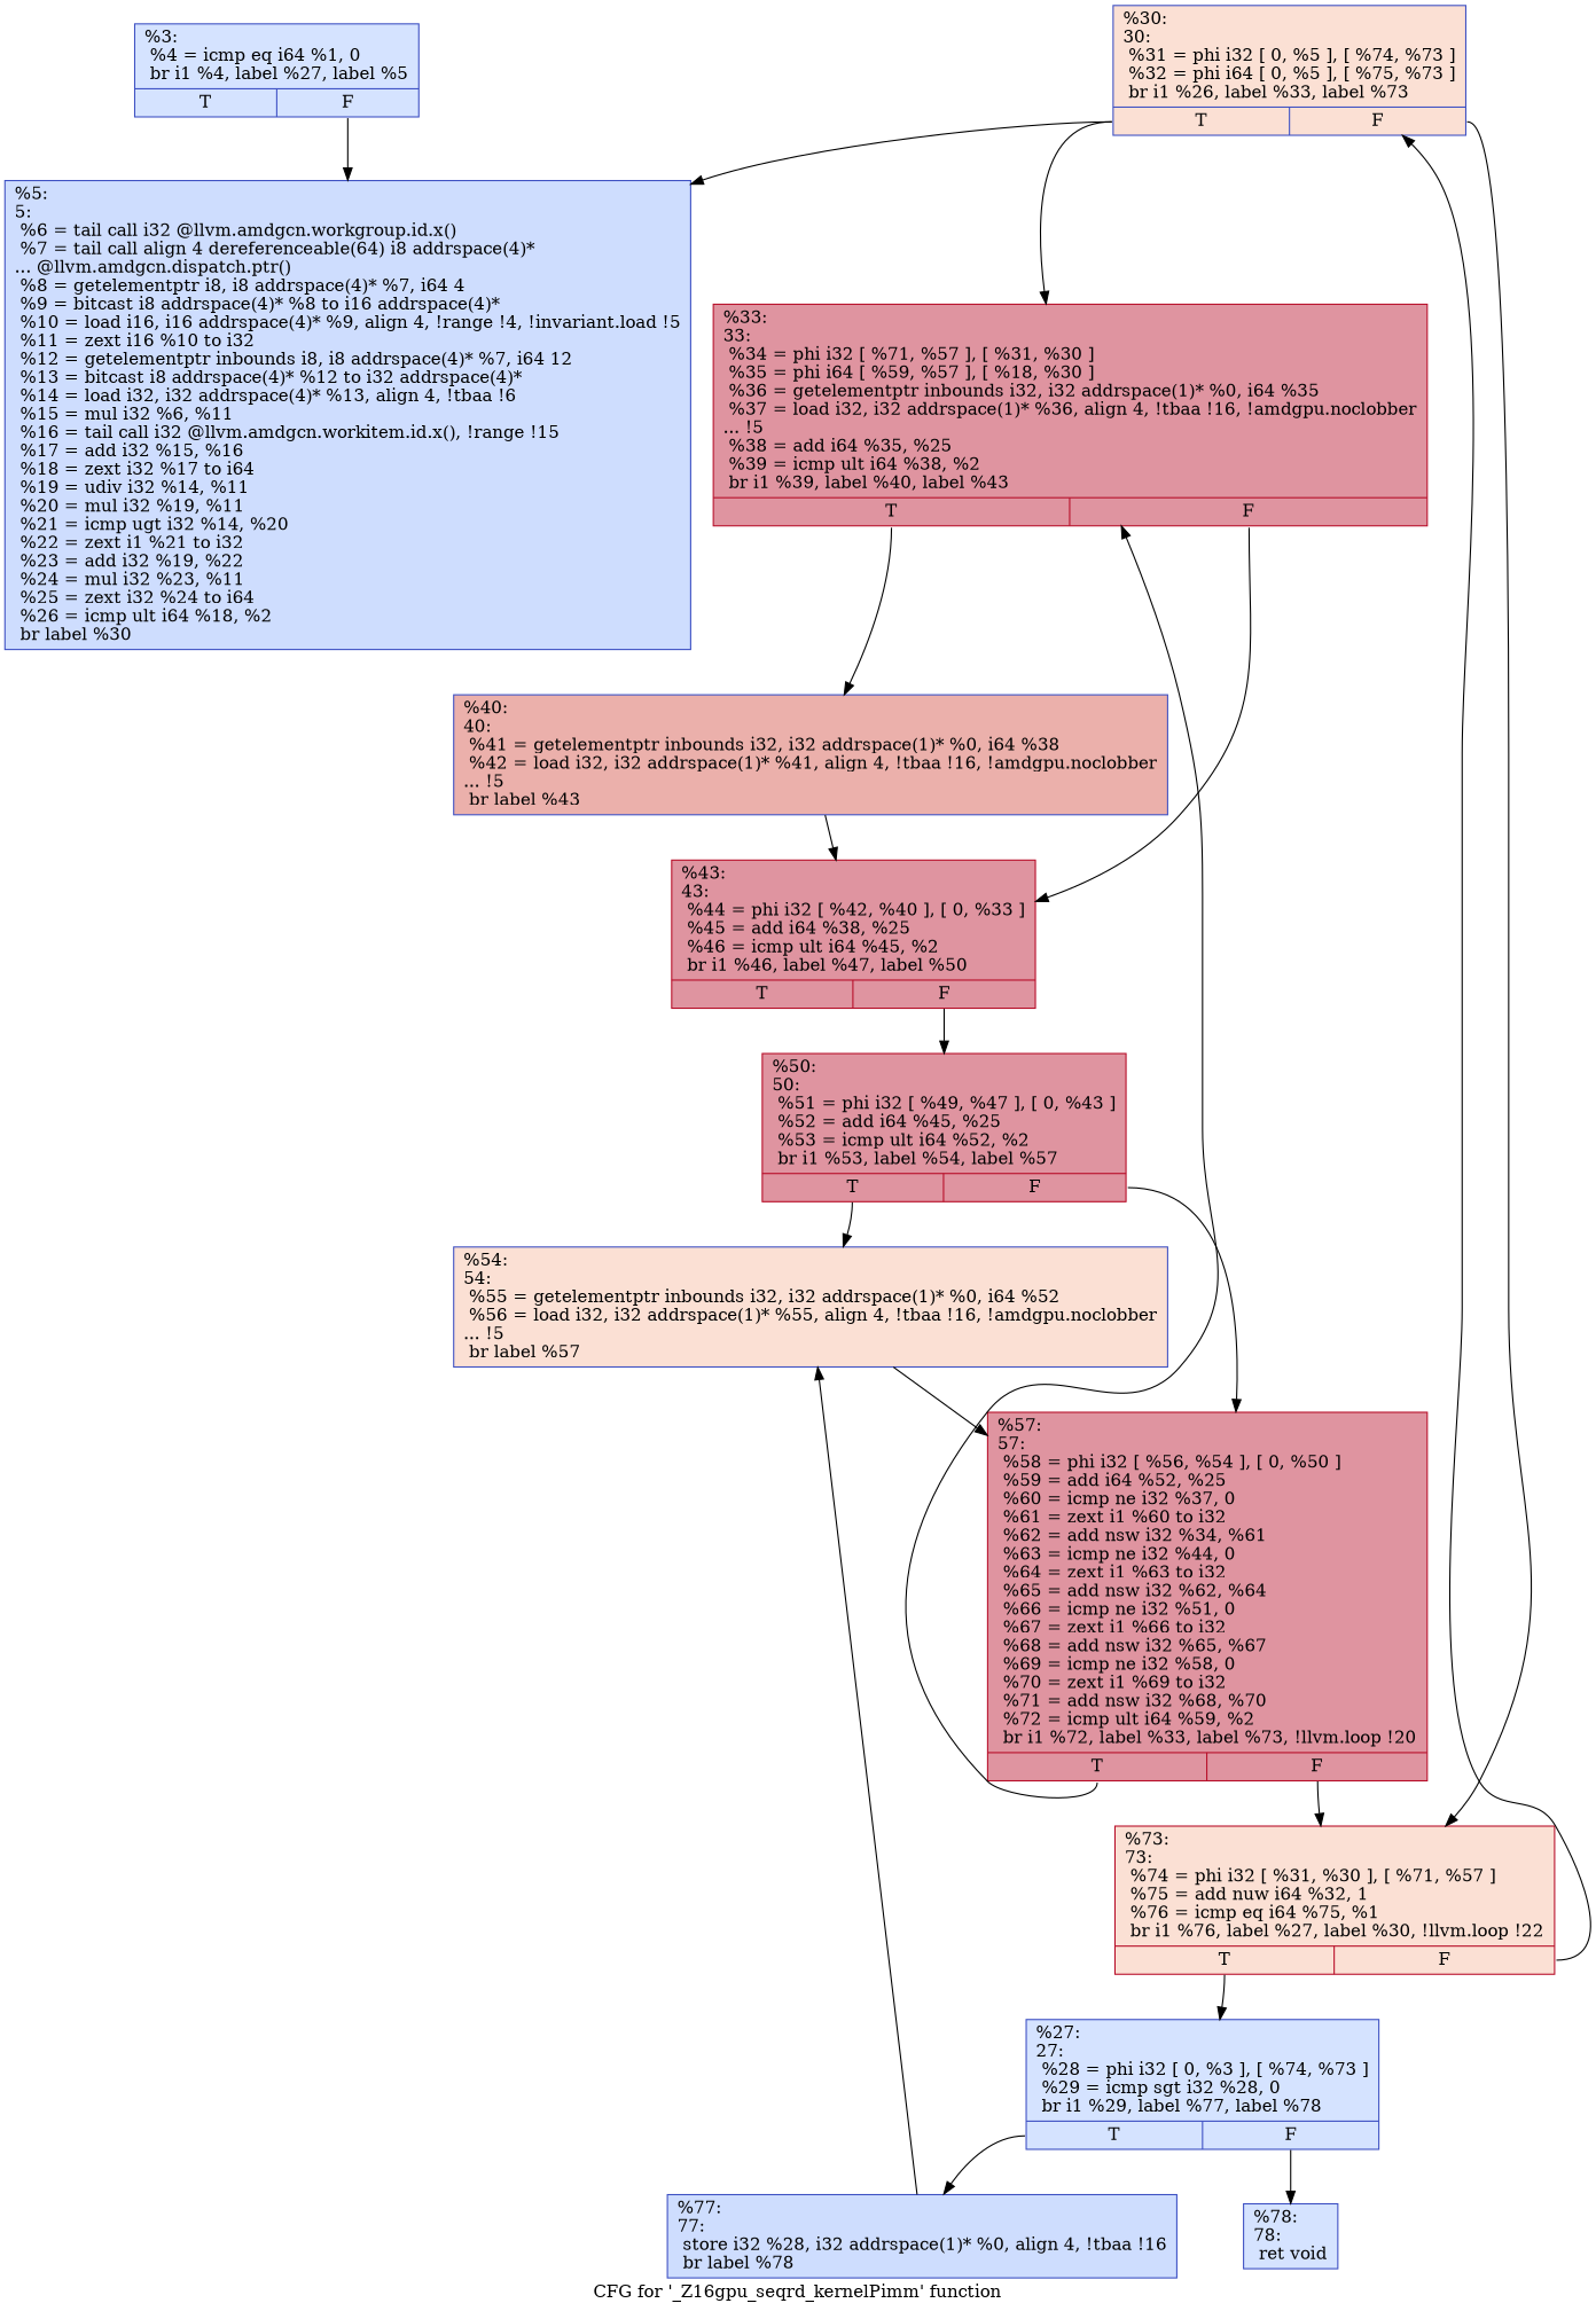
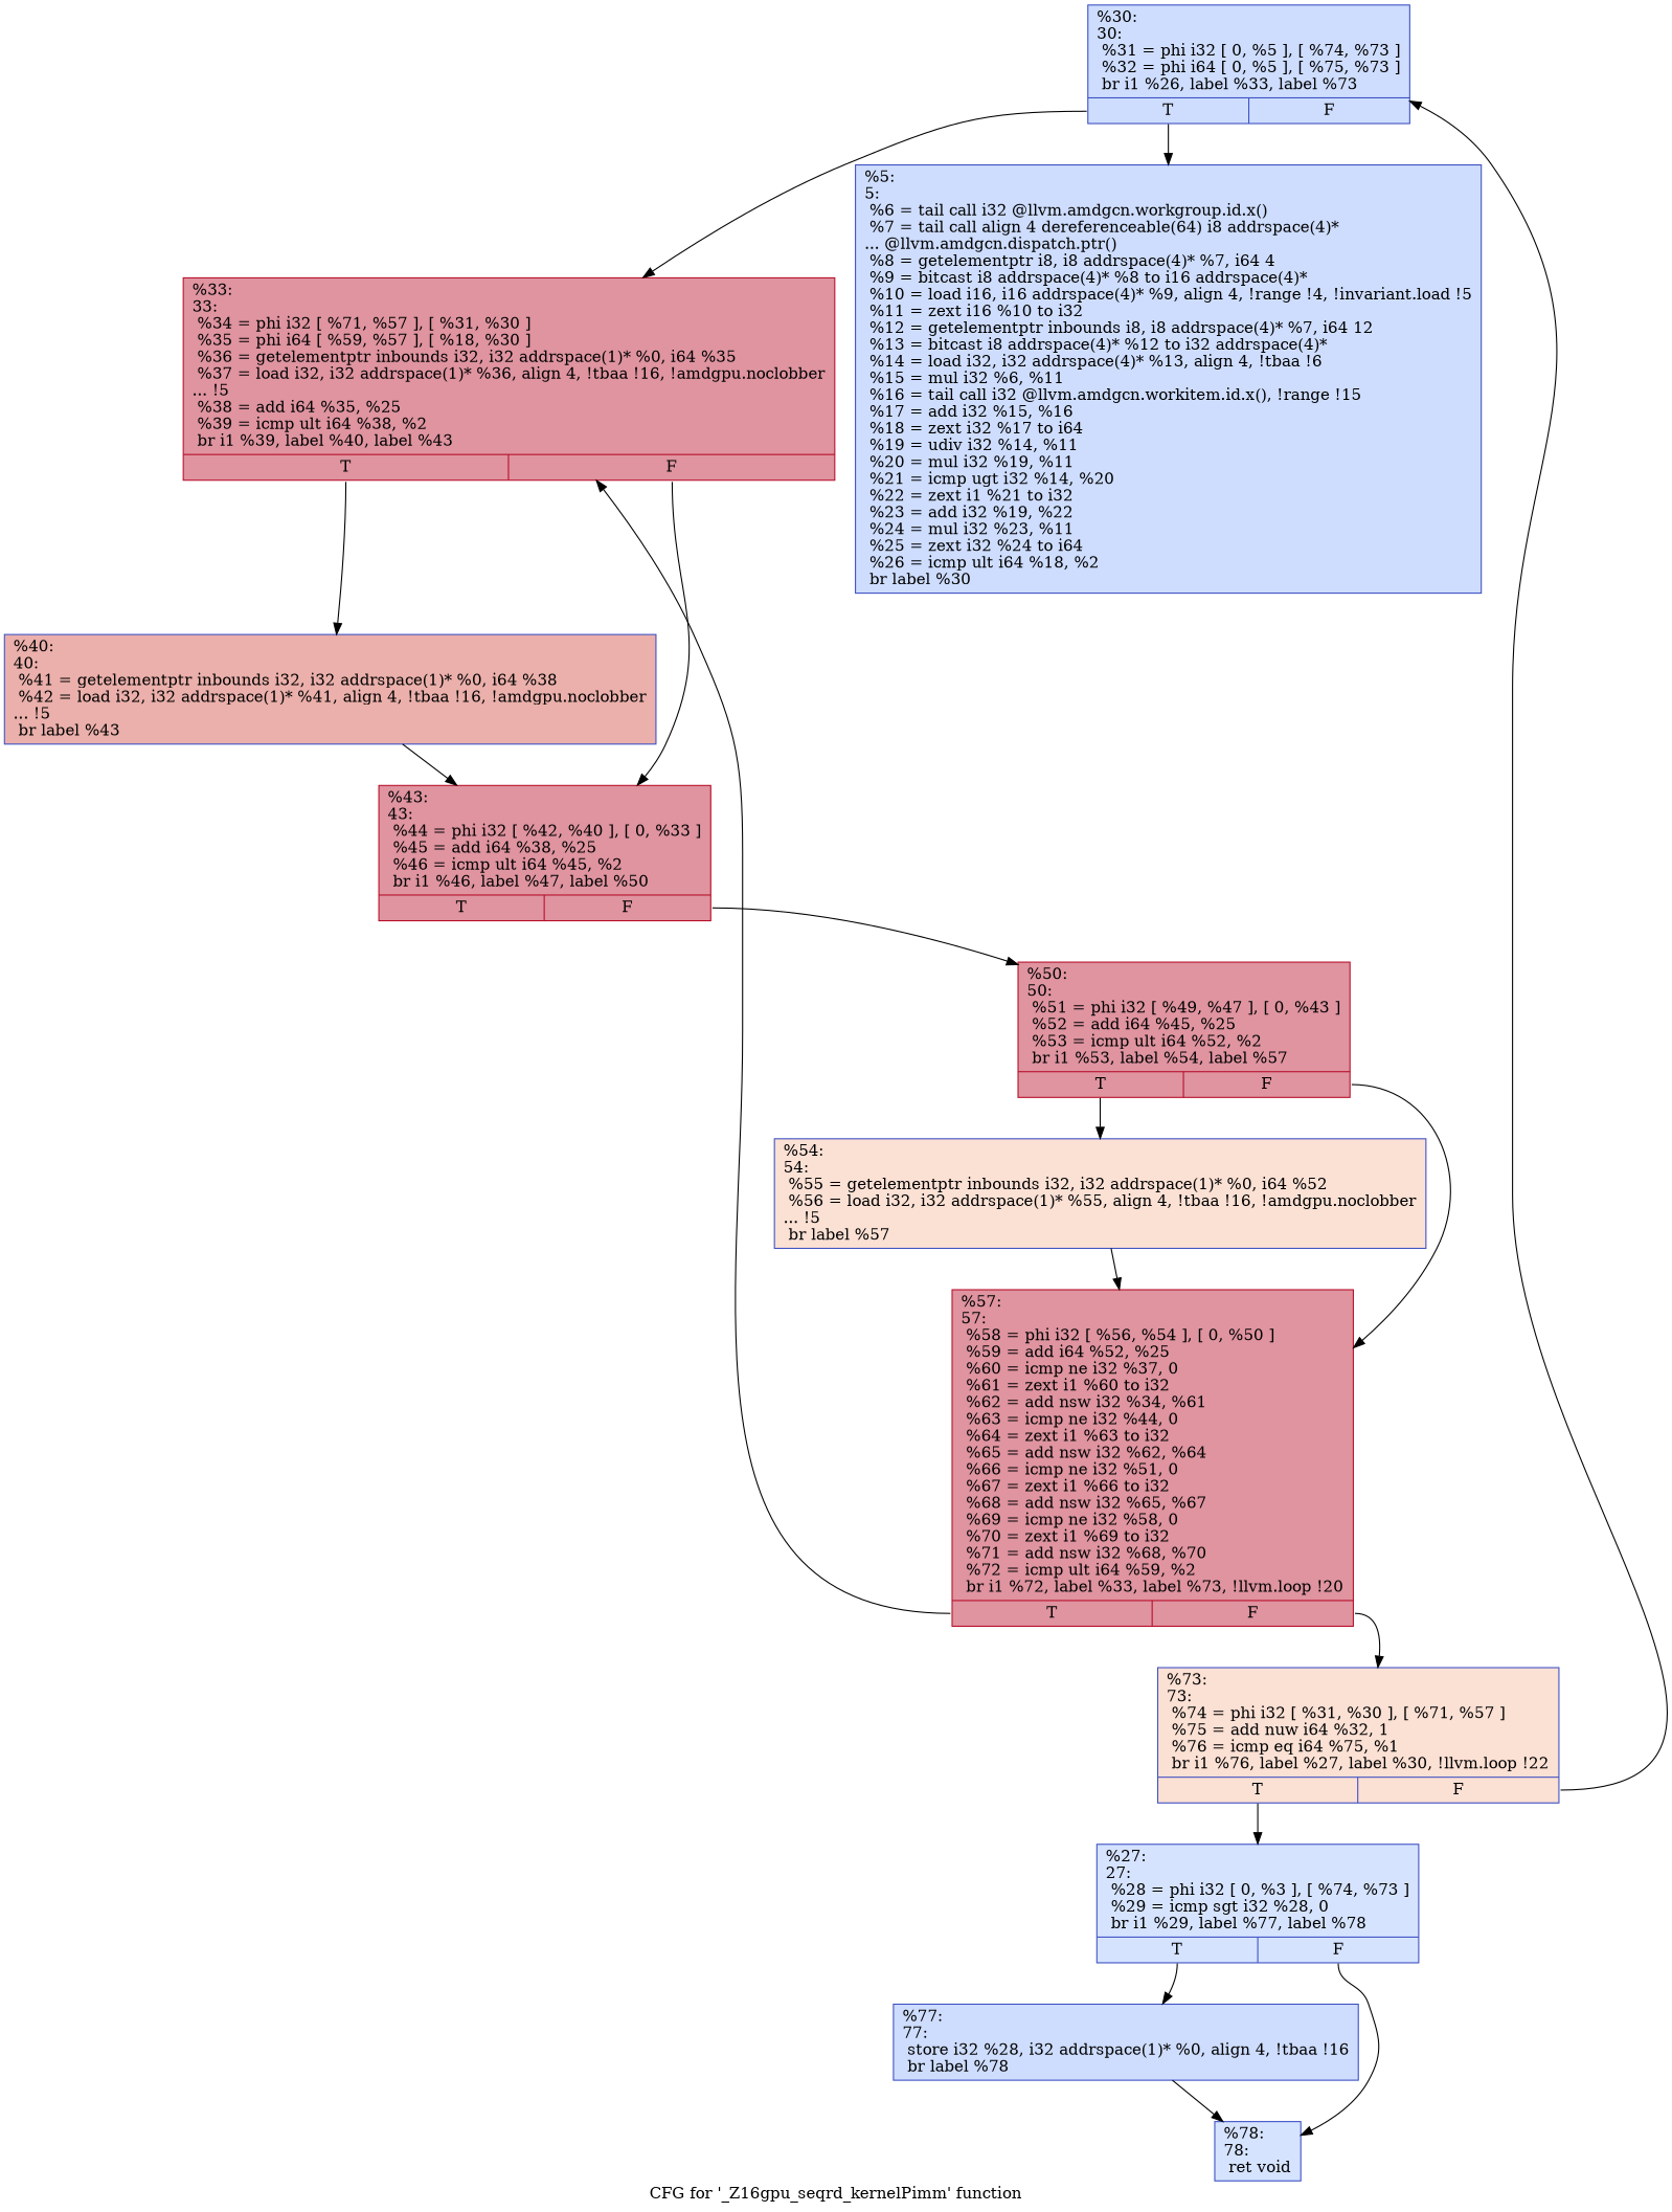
  digraph {
    label="CFG for '_Z16gpu_seqrd_kernelPimm' function"
    node [color="#3d50c3ff" fillcolor="#b70d2870" shape=record style=filled]
    edge [tailport=s0]
-   n1 [fillcolor="#a1c0ff70" label="{%3:\l  %4 = icmp eq i64 %1, 0\l  br i1 %4, label %27, label %5\l|{<s0>T|<s1>F}}"]
    n2 [fillcolor="#8fb1fe70" label="{%5:\l5:                                                \l  %6 = tail call i32 @llvm.amdgcn.workgroup.id.x()\l  %7 = tail call align 4 dereferenceable(64) i8 addrspace(4)*\l... @llvm.amdgcn.dispatch.ptr()\l  %8 = getelementptr i8, i8 addrspace(4)* %7, i64 4\l  %9 = bitcast i8 addrspace(4)* %8 to i16 addrspace(4)*\l  %10 = load i16, i16 addrspace(4)* %9, align 4, !range !4, !invariant.load !5\l  %11 = zext i16 %10 to i32\l  %12 = getelementptr inbounds i8, i8 addrspace(4)* %7, i64 12\l  %13 = bitcast i8 addrspace(4)* %12 to i32 addrspace(4)*\l  %14 = load i32, i32 addrspace(4)* %13, align 4, !tbaa !6\l  %15 = mul i32 %6, %11\l  %16 = tail call i32 @llvm.amdgcn.workitem.id.x(), !range !15\l  %17 = add i32 %15, %16\l  %18 = zext i32 %17 to i64\l  %19 = udiv i32 %14, %11\l  %20 = mul i32 %19, %11\l  %21 = icmp ugt i32 %14, %20\l  %22 = zext i1 %21 to i32\l  %23 = add i32 %19, %22\l  %24 = mul i32 %23, %11\l  %25 = zext i32 %24 to i64\l  %26 = icmp ult i64 %18, %2\l  br label %30\l}"]
    n3 [fillcolor="#a1c0ff70" label="{%27:\l27:                                               \l  %28 = phi i32 [ 0, %3 ], [ %74, %73 ]\l  %29 = icmp sgt i32 %28, 0\l  br i1 %29, label %77, label %78\l|{<s0>T|<s1>F}}"]
    n4 [fillcolor="#8fb1fe70" label="{%77:\l77:                                               \l  store i32 %28, i32 addrspace(1)* %0, align 4, !tbaa !16\l  br label %78\l}"]
    n5 [fillcolor="#a1c0ff70" label="{%78:\l78:                                               \l  ret void\l}"]
-   n6 [fillcolor="#f7b99e70" label="{%30:\l30:                                               \l  %31 = phi i32 [ 0, %5 ], [ %74, %73 ]\l  %32 = phi i64 [ 0, %5 ], [ %75, %73 ]\l  br i1 %26, label %33, label %73\l|{<s0>T|<s1>F}}"]
+   n6 [fillcolor="#8fb1fe70" label="{%30:\l30:                                               \l  %31 = phi i32 [ 0, %5 ], [ %74, %73 ]\l  %32 = phi i64 [ 0, %5 ], [ %75, %73 ]\l  br i1 %26, label %33, label %73\l|{<s0>T|<s1>F}}"]
    n7 [color="#b70d28ff" label="{%33:\l33:                                               \l  %34 = phi i32 [ %71, %57 ], [ %31, %30 ]\l  %35 = phi i64 [ %59, %57 ], [ %18, %30 ]\l  %36 = getelementptr inbounds i32, i32 addrspace(1)* %0, i64 %35\l  %37 = load i32, i32 addrspace(1)* %36, align 4, !tbaa !16, !amdgpu.noclobber\l... !5\l  %38 = add i64 %35, %25\l  %39 = icmp ult i64 %38, %2\l  br i1 %39, label %40, label %43\l|{<s0>T|<s1>F}}"]
-   n8 [color="#b70d28ff" fillcolor="#f7b99e70" label="{%73:\l73:                                               \l  %74 = phi i32 [ %31, %30 ], [ %71, %57 ]\l  %75 = add nuw i64 %32, 1\l  %76 = icmp eq i64 %75, %1\l  br i1 %76, label %27, label %30, !llvm.loop !22\l|{<s0>T|<s1>F}}"]
+   n8 [fillcolor="#f7b99e70" label="{%73:\l73:                                               \l  %74 = phi i32 [ %31, %30 ], [ %71, %57 ]\l  %75 = add nuw i64 %32, 1\l  %76 = icmp eq i64 %75, %1\l  br i1 %76, label %27, label %30, !llvm.loop !22\l|{<s0>T|<s1>F}}"]
    n9 [fillcolor="#d24b4070" label="{%40:\l40:                                               \l  %41 = getelementptr inbounds i32, i32 addrspace(1)* %0, i64 %38\l  %42 = load i32, i32 addrspace(1)* %41, align 4, !tbaa !16, !amdgpu.noclobber\l... !5\l  br label %43\l}"]
    n10 [color="#b70d28ff" label="{%43:\l43:                                               \l  %44 = phi i32 [ %42, %40 ], [ 0, %33 ]\l  %45 = add i64 %38, %25\l  %46 = icmp ult i64 %45, %2\l  br i1 %46, label %47, label %50\l|{<s0>T|<s1>F}}"]
    n11 [color="#b70d28ff" label="{%50:\l50:                                               \l  %51 = phi i32 [ %49, %47 ], [ 0, %43 ]\l  %52 = add i64 %45, %25\l  %53 = icmp ult i64 %52, %2\l  br i1 %53, label %54, label %57\l|{<s0>T|<s1>F}}"]
    n12 [fillcolor="#f7b99e70" label="{%54:\l54:                                               \l  %55 = getelementptr inbounds i32, i32 addrspace(1)* %0, i64 %52\l  %56 = load i32, i32 addrspace(1)* %55, align 4, !tbaa !16, !amdgpu.noclobber\l... !5\l  br label %57\l}"]
    n13 [color="#b70d28ff" label="{%57:\l57:                                               \l  %58 = phi i32 [ %56, %54 ], [ 0, %50 ]\l  %59 = add i64 %52, %25\l  %60 = icmp ne i32 %37, 0\l  %61 = zext i1 %60 to i32\l  %62 = add nsw i32 %34, %61\l  %63 = icmp ne i32 %44, 0\l  %64 = zext i1 %63 to i32\l  %65 = add nsw i32 %62, %64\l  %66 = icmp ne i32 %51, 0\l  %67 = zext i1 %66 to i32\l  %68 = add nsw i32 %65, %67\l  %69 = icmp ne i32 %58, 0\l  %70 = zext i1 %69 to i32\l  %71 = add nsw i32 %68, %70\l  %72 = icmp ult i64 %59, %2\l  br i1 %72, label %33, label %73, !llvm.loop !20\l|{<s0>T|<s1>F}}"]
-   n1 -> n2 [tailport=s1]
    n3 -> n4
    n3 -> n5 [tailport=s1]
-   n4 -> n12
+   n4 -> n5
    n6 -> n2
    n6 -> n7
-   n6 -> n8 [tailport=s1]
    n7 -> n9
    n7 -> n10 [tailport=s1]
    n8 -> n3
    n8 -> n6 [tailport=s1]
    n9 -> n10
    n10 -> n11 [tailport=s1]
    n11 -> n12
    n11 -> n13 [tailport=s1]
    n12 -> n13
    n13 -> n7
    n13 -> n8 [tailport=s1]
  }
